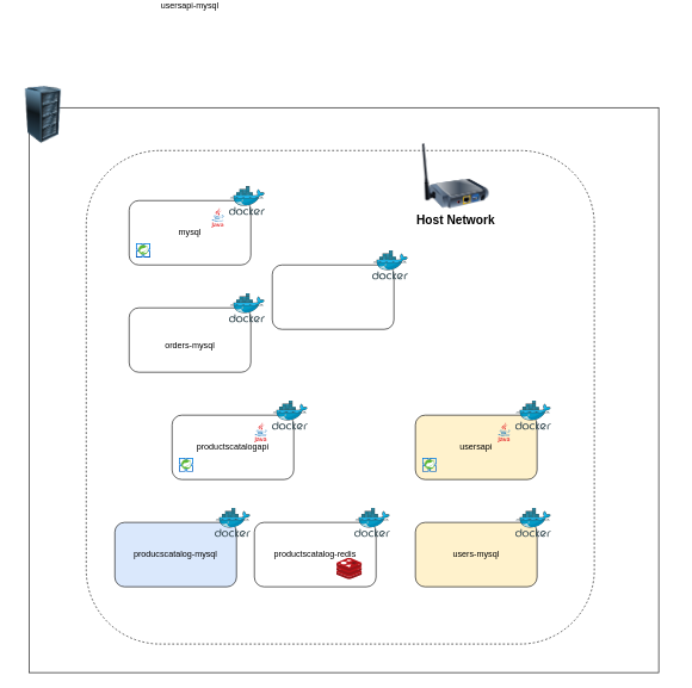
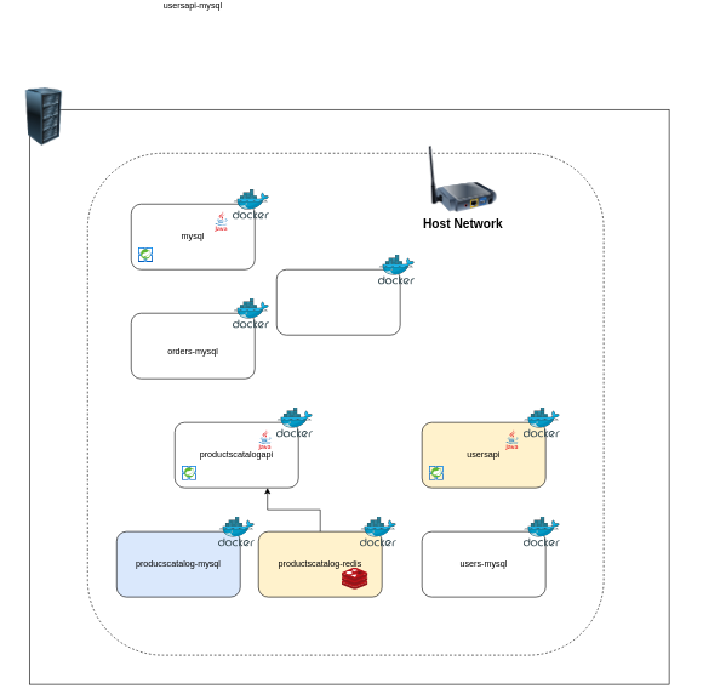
  <mxCell id="0" />
  <mxCell id="1" parent="0" />
  <mxCell id="2" value="" style="group" parent="1" vertex="1" connectable="0"><mxGeometry x="20" y="20" width="925" height="820" as="geometry" /></mxCell>
  <mxCell id="3" value="" style="rounded=0;whiteSpace=wrap;html=1;" parent="2" vertex="1"><mxGeometry x="20" y="30" width="880" height="790" as="geometry" /></mxCell>
  <mxCell id="4" value="" style="image;html=1;image=img/lib/clip_art/computers/Server_Rack_128x128.png" parent="2" vertex="1"><mxGeometry width="80" height="80" as="geometry" /></mxCell>
  <mxCell id="5" value="" style="group" parent="2" vertex="1" connectable="0"><mxGeometry x="100" y="80" width="825" height="716" as="geometry" /></mxCell>
  <mxCell id="6" value="" style="rounded=1;whiteSpace=wrap;html=1;dashed=1;" parent="5" vertex="1"><mxGeometry y="10" width="710" height="690" as="geometry" /></mxCell>
  <mxCell id="7" value="Host Network" style="image;html=1;image=img/lib/clip_art/networking/Print_Server_Wireless_128x128.png;fontStyle=1;fontSize=17;" parent="5" vertex="1"><mxGeometry x="467.955" width="96.818" height="91.304" as="geometry" /></mxCell>
  <mxCell id="8" value="" style="group" vertex="1" connectable="0" parent="5"><mxGeometry x="260" y="150" width="190" height="110" as="geometry" /></mxCell>
  <mxCell id="9" value="" style="rounded=1;whiteSpace=wrap;html=1;" vertex="1" parent="8"><mxGeometry y="20" width="170" height="90" as="geometry" /></mxCell>
  <mxCell id="10" value="" style="image;sketch=0;aspect=fixed;html=1;points=[];align=center;fontSize=12;image=img/lib/mscae/Docker.svg;" vertex="1" parent="8"><mxGeometry x="140" width="50" height="41" as="geometry" /></mxCell>
  <mxCell id="11" value="" style="shape=image;html=1;verticalAlign=top;verticalLabelPosition=bottom;labelBackgroundColor=#ffffff;imageAspect=0;aspect=fixed;image=https://cdn2.iconfinder.com/data/icons/boxicons-logos/24/bxl-react-128.png" vertex="1" parent="8"><mxGeometry x="100" y="30" width="40" height="40" as="geometry" /></mxCell>
  <mxCell id="12" value="" style="shape=image;verticalLabelPosition=bottom;labelBackgroundColor=default;verticalAlign=top;aspect=fixed;imageAspect=0;image=https://cdn.iconscout.com/icon/free/png-256/free-nginx-3628948-3030173.png;" vertex="1" parent="8"><mxGeometry x="20" y="50" width="40" height="40" as="geometry" /></mxCell>
  <mxCell id="13" value="" style="group" vertex="1" connectable="0" parent="5"><mxGeometry x="120" y="360" width="190" height="110" as="geometry" /></mxCell>
  <mxCell id="14" value="productscatalogapi" style="rounded=1;whiteSpace=wrap;html=1;" vertex="1" parent="13"><mxGeometry y="20" width="170" height="90" as="geometry" /></mxCell>
  <mxCell id="15" value="" style="image;sketch=0;aspect=fixed;html=1;points=[];align=center;fontSize=12;image=img/lib/mscae/Docker.svg;" vertex="1" parent="13"><mxGeometry x="140" width="50" height="41" as="geometry" /></mxCell>
  <mxCell id="16" value="" style="dashed=0;outlineConnect=0;html=1;align=center;labelPosition=center;verticalLabelPosition=bottom;verticalAlign=top;shape=mxgraph.weblogos.java" vertex="1" parent="13"><mxGeometry x="115" y="30" width="17.4" height="28" as="geometry" /></mxCell>
  <mxCell id="17" value="" style="image;aspect=fixed;html=1;points=[];align=center;fontSize=12;image=img/lib/azure2/compute/Azure_Spring_Cloud.svg;" vertex="1" parent="13"><mxGeometry x="10" y="80" width="20" height="20" as="geometry" /></mxCell>
  <mxCell id="18" value="" style="group" vertex="1" connectable="0" parent="5"><mxGeometry x="235" y="510" width="190" height="111" as="geometry" /></mxCell>
- <mxCell id="19" value="productscatalog-redis" style="rounded=1;whiteSpace=wrap;html=1;" vertex="1" parent="18"><mxGeometry y="20" width="170" height="90" as="geometry" /></mxCell>
+ <mxCell id="19" value="productscatalog-redis" style="rounded=1;whiteSpace=wrap;html=1;fillColor=#fff2cc;" vertex="1" parent="18"><mxGeometry y="20" width="170" height="90" as="geometry" /></mxCell>
  <mxCell id="20" value="" style="image;sketch=0;aspect=fixed;html=1;points=[];align=center;fontSize=12;image=img/lib/mscae/Docker.svg;" vertex="1" parent="18"><mxGeometry x="140" width="50" height="41" as="geometry" /></mxCell>
  <mxCell id="21" value="" style="image;sketch=0;aspect=fixed;html=1;points=[];align=center;fontSize=12;image=img/lib/mscae/Cache_Redis_Product.svg;" vertex="1" parent="18"><mxGeometry x="115" y="70" width="35.71" height="30" as="geometry" /></mxCell>
+ <mxCell id="22" style="edgeStyle=orthogonalEdgeStyle;rounded=0;orthogonalLoop=1;jettySize=auto;html=1;entryX=0.75;entryY=1;entryDx=0;entryDy=0;" edge="1" parent="5" source="19" target="14"><mxGeometry relative="1" as="geometry" /></mxCell>
  <mxCell id="23" value="" style="group" vertex="1" connectable="0" parent="5"><mxGeometry x="40" y="510" width="190" height="117" as="geometry" /></mxCell>
  <mxCell id="24" value="producscatalog-mysql" style="rounded=1;whiteSpace=wrap;html=1;fillColor=#dae8fc;" vertex="1" parent="23"><mxGeometry y="20" width="170" height="90" as="geometry" /></mxCell>
  <mxCell id="25" value="" style="image;sketch=0;aspect=fixed;html=1;points=[];align=center;fontSize=12;image=img/lib/mscae/Docker.svg;" vertex="1" parent="23"><mxGeometry x="140" width="50" height="41" as="geometry" /></mxCell>
  <mxCell id="26" value="" style="shape=image;verticalLabelPosition=bottom;labelBackgroundColor=default;verticalAlign=top;aspect=fixed;imageAspect=0;image=https://cdn.freebiesupply.com/logos/large/2x/mysql-5-logo-png-transparent.png;" vertex="1" parent="23"><mxGeometry x="10" y="64" width="53" height="53" as="geometry" /></mxCell>
  <mxCell id="27" value="" style="group" vertex="1" connectable="0" parent="5"><mxGeometry x="460" y="360" width="190" height="110" as="geometry" /></mxCell>
  <mxCell id="28" value="usersapi" style="rounded=1;whiteSpace=wrap;html=1;fillColor=#fff2cc;" vertex="1" parent="27"><mxGeometry y="20" width="170" height="90" as="geometry" /></mxCell>
  <mxCell id="29" value="" style="image;sketch=0;aspect=fixed;html=1;points=[];align=center;fontSize=12;image=img/lib/mscae/Docker.svg;" vertex="1" parent="27"><mxGeometry x="140" width="50" height="41" as="geometry" /></mxCell>
  <mxCell id="30" value="" style="dashed=0;outlineConnect=0;html=1;align=center;labelPosition=center;verticalLabelPosition=bottom;verticalAlign=top;shape=mxgraph.weblogos.java" vertex="1" parent="27"><mxGeometry x="115" y="30" width="17.4" height="28" as="geometry" /></mxCell>
  <mxCell id="31" value="" style="image;aspect=fixed;html=1;points=[];align=center;fontSize=12;image=img/lib/azure2/compute/Azure_Spring_Cloud.svg;" vertex="1" parent="27"><mxGeometry x="10" y="80" width="20" height="20" as="geometry" /></mxCell>
  <mxCell id="32" value="" style="group" vertex="1" connectable="0" parent="5"><mxGeometry x="460" y="510" width="190" height="117" as="geometry" /></mxCell>
  <mxCell id="33" value="" style="group" vertex="1" connectable="0" parent="32"><mxGeometry width="190" height="117" as="geometry" /></mxCell>
- <mxCell id="34" value="users-mysql" style="rounded=1;whiteSpace=wrap;html=1;fillColor=#fff2cc;" vertex="1" parent="33"><mxGeometry y="20" width="170" height="90" as="geometry" /></mxCell>
+ <mxCell id="34" value="users-mysql" style="rounded=1;whiteSpace=wrap;html=1;" vertex="1" parent="33"><mxGeometry y="20" width="170" height="90" as="geometry" /></mxCell>
  <mxCell id="35" value="" style="image;sketch=0;aspect=fixed;html=1;points=[];align=center;fontSize=12;image=img/lib/mscae/Docker.svg;" vertex="1" parent="33"><mxGeometry x="140" width="50" height="41" as="geometry" /></mxCell>
  <mxCell id="36" value="" style="shape=image;verticalLabelPosition=bottom;labelBackgroundColor=default;verticalAlign=top;aspect=fixed;imageAspect=0;image=https://cdn.freebiesupply.com/logos/large/2x/mysql-5-logo-png-transparent.png;" vertex="1" parent="33"><mxGeometry x="10" y="64" width="53" height="53" as="geometry" /></mxCell>
  <mxCell id="37" value="" style="group" vertex="1" connectable="0" parent="5"><mxGeometry x="60" y="60" width="190" height="110" as="geometry" /></mxCell>
  <mxCell id="38" value="mysql" style="rounded=1;whiteSpace=wrap;html=1;" vertex="1" parent="37"><mxGeometry y="20" width="170" height="90" as="geometry" /></mxCell>
  <mxCell id="39" value="" style="image;sketch=0;aspect=fixed;html=1;points=[];align=center;fontSize=12;image=img/lib/mscae/Docker.svg;" vertex="1" parent="37"><mxGeometry x="140" width="50" height="41" as="geometry" /></mxCell>
  <mxCell id="40" value="" style="dashed=0;outlineConnect=0;html=1;align=center;labelPosition=center;verticalLabelPosition=bottom;verticalAlign=top;shape=mxgraph.weblogos.java" vertex="1" parent="37"><mxGeometry x="115" y="30" width="17.4" height="28" as="geometry" /></mxCell>
  <mxCell id="41" value="" style="image;aspect=fixed;html=1;points=[];align=center;fontSize=12;image=img/lib/azure2/compute/Azure_Spring_Cloud.svg;" vertex="1" parent="37"><mxGeometry x="10" y="80" width="20" height="20" as="geometry" /></mxCell>
  <mxCell id="42" value="" style="group" vertex="1" connectable="0" parent="5"><mxGeometry x="60" y="210" width="190" height="117" as="geometry" /></mxCell>
  <mxCell id="43" value="" style="group" vertex="1" connectable="0" parent="42"><mxGeometry width="190" height="117" as="geometry" /></mxCell>
  <mxCell id="44" value="usersapi-mysql&lt;div&gt;&lt;br&gt;&lt;/div&gt;&lt;div&gt;&lt;br&gt;&lt;/div&gt;&lt;div&gt;&lt;br&gt;&lt;/div&gt;&lt;div&gt;&lt;br&gt;&lt;/div&gt;&lt;div&gt;&lt;br&gt;&lt;/div&gt;&lt;div&gt;&lt;br&gt;&lt;/div&gt;&lt;div&gt;&lt;br&gt;&lt;/div&gt;&lt;div&gt;&lt;br&gt;&lt;/div&gt;&lt;div&gt;&lt;br&gt;&lt;/div&gt;&lt;div&gt;&lt;br&gt;&lt;/div&gt;&lt;div&gt;&lt;br&gt;&lt;/div&gt;&lt;div&gt;&lt;br&gt;&lt;/div&gt;&lt;div&gt;&lt;br&gt;&lt;/div&gt;&lt;div&gt;&lt;br&gt;&lt;/div&gt;&lt;div&gt;&lt;br&gt;&lt;/div&gt;&lt;div&gt;&lt;br&gt;&lt;/div&gt;&lt;div&gt;&lt;br&gt;&lt;/div&gt;&lt;div&gt;&lt;br&gt;&lt;/div&gt;&lt;div&gt;&lt;br&gt;&lt;/div&gt;&lt;div&gt;&lt;br&gt;&lt;/div&gt;&lt;div&gt;&lt;br&gt;&lt;/div&gt;&lt;div&gt;&lt;br&gt;&lt;/div&gt;&lt;div&gt;&lt;br&gt;&lt;/div&gt;&lt;div&gt;&lt;br&gt;&lt;/div&gt;&lt;div&gt;&lt;br&gt;&lt;/div&gt;&lt;div&gt;&lt;br&gt;&lt;/div&gt;&lt;div&gt;&lt;br&gt;&lt;/div&gt;&lt;div&gt;&lt;br&gt;&lt;/div&gt;&lt;div&gt;&lt;br&gt;&lt;/div&gt;&lt;div&gt;&lt;br&gt;&lt;/div&gt;&lt;div&gt;&lt;br&gt;&lt;/div&gt;&lt;div&gt;&lt;br&gt;&lt;/div&gt;&lt;div&gt;orders-mysql&lt;/div&gt;&lt;div&gt;&lt;br&gt;&lt;/div&gt;&lt;div&gt;&lt;br&gt;&lt;/div&gt;&lt;div&gt;&lt;br&gt;&lt;/div&gt;&lt;div&gt;&lt;br&gt;&lt;/div&gt;&lt;div&gt;&lt;br&gt;&lt;/div&gt;&lt;div&gt;&lt;br&gt;&lt;/div&gt;&lt;div&gt;&lt;br&gt;&lt;/div&gt;&lt;div&gt;&lt;br&gt;&lt;/div&gt;&lt;div&gt;&lt;br&gt;&lt;/div&gt;&lt;div&gt;&lt;br&gt;&lt;/div&gt;&lt;div&gt;&lt;br&gt;&lt;/div&gt;&lt;div&gt;&lt;br&gt;&lt;/div&gt;&lt;div&gt;&lt;br&gt;&lt;/div&gt;&lt;div&gt;&lt;br&gt;&lt;/div&gt;&lt;div&gt;&lt;br&gt;&lt;/div&gt;&lt;div&gt;&lt;br&gt;&lt;/div&gt;&lt;div&gt;&lt;br&gt;&lt;/div&gt;&lt;div&gt;&lt;br&gt;&lt;/div&gt;&lt;div&gt;&lt;br&gt;&lt;/div&gt;&lt;div&gt;&lt;br&gt;&lt;/div&gt;&lt;div&gt;&lt;br&gt;&lt;/div&gt;&lt;div&gt;&lt;br&gt;&lt;/div&gt;&lt;div&gt;&lt;br&gt;&lt;/div&gt;&lt;div&gt;&lt;br&gt;&lt;/div&gt;&lt;div&gt;&lt;br&gt;&lt;/div&gt;&lt;div&gt;&lt;br&gt;&lt;/div&gt;&lt;div&gt;&lt;br&gt;&lt;/div&gt;&lt;div&gt;&lt;br&gt;&lt;/div&gt;&lt;div&gt;&lt;br&gt;&lt;/div&gt;&lt;div&gt;&lt;br&gt;&lt;/div&gt;&lt;div&gt;&lt;br&gt;&lt;/div&gt;&lt;div&gt;&lt;br&gt;&lt;/div&gt;" style="rounded=1;whiteSpace=wrap;html=1;" vertex="1" parent="43"><mxGeometry y="20" width="170" height="90" as="geometry" /></mxCell>
  <mxCell id="45" value="" style="image;sketch=0;aspect=fixed;html=1;points=[];align=center;fontSize=12;image=img/lib/mscae/Docker.svg;" vertex="1" parent="43"><mxGeometry x="140" width="50" height="41" as="geometry" /></mxCell>
  <mxCell id="46" value="" style="shape=image;verticalLabelPosition=bottom;labelBackgroundColor=default;verticalAlign=top;aspect=fixed;imageAspect=0;image=https://cdn.freebiesupply.com/logos/large/2x/mysql-5-logo-png-transparent.png;" vertex="1" parent="43"><mxGeometry x="10" y="64" width="53" height="53" as="geometry" /></mxCell>
